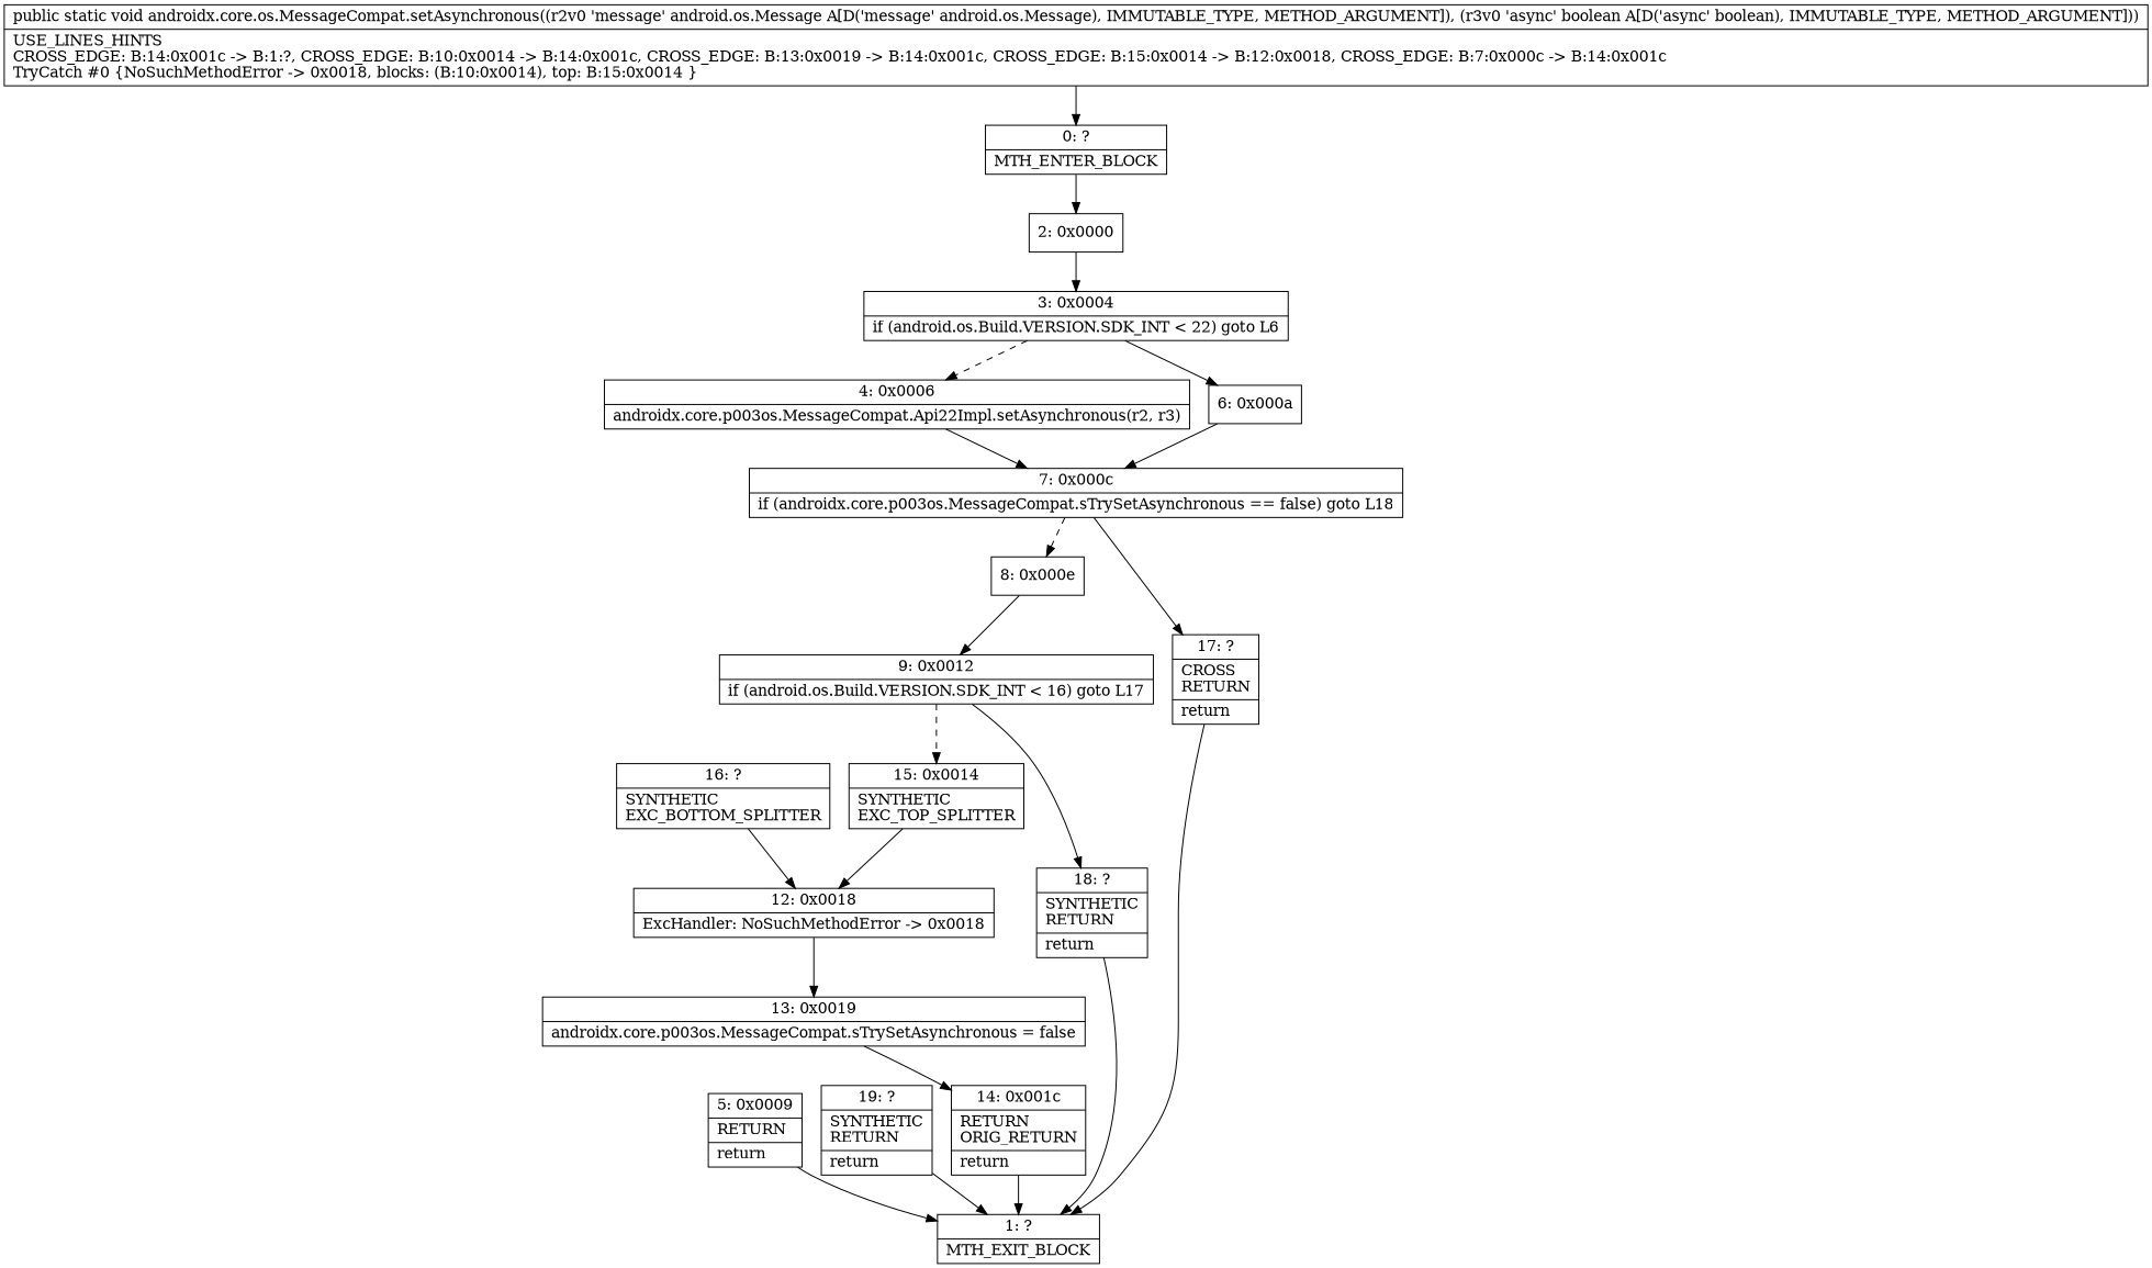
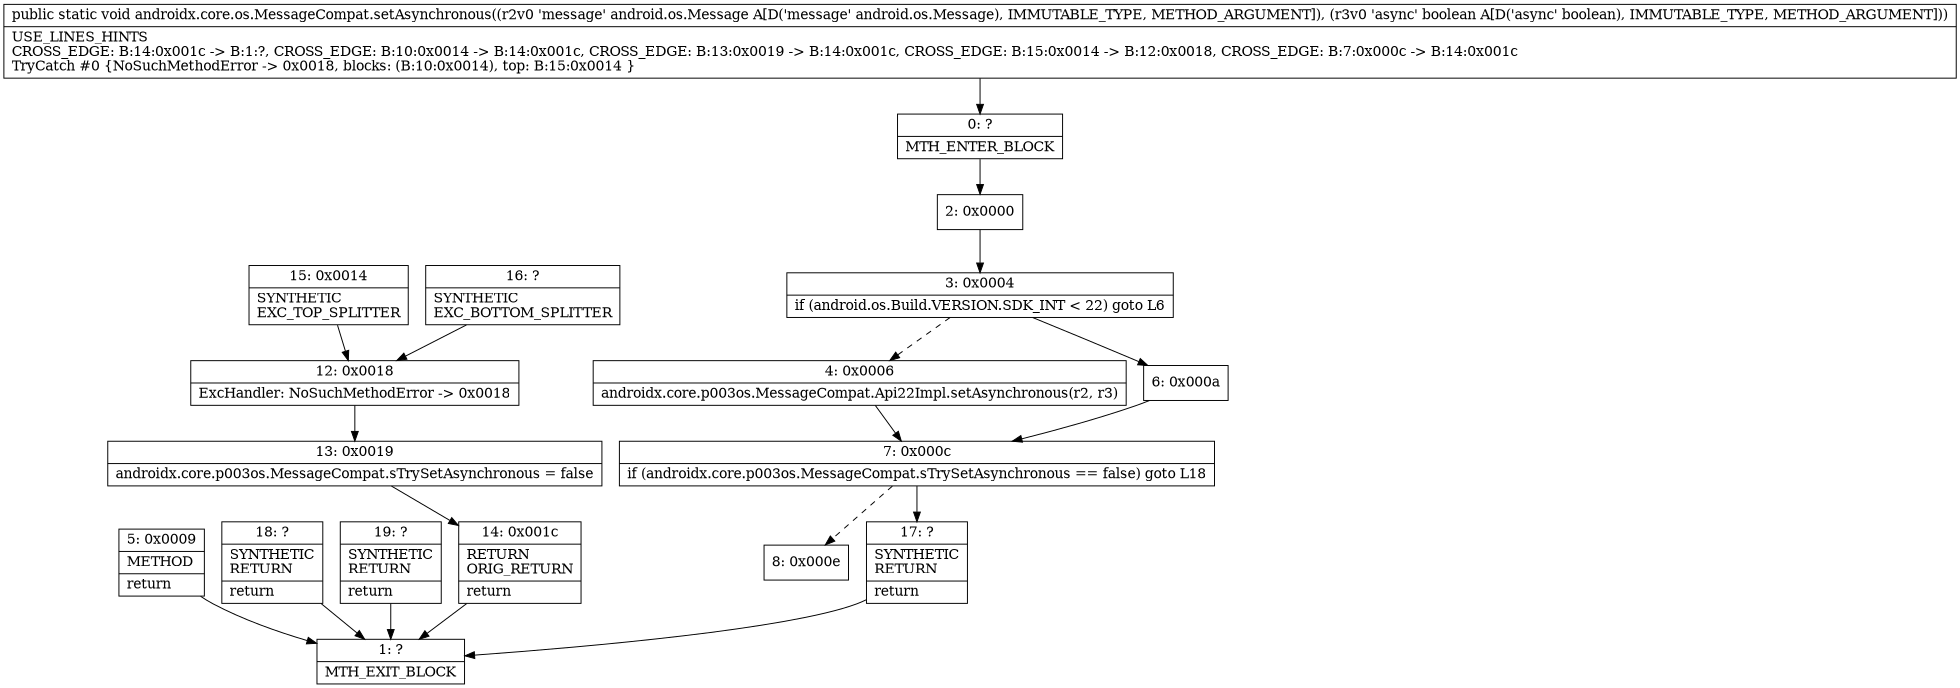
  digraph {
    node [shape=record]
    n1 [label="{0\:\ ?|MTH_ENTER_BLOCK\l}"]
    n2 [label="{2\:\ 0x0000}"]
    n3 [label="{3\:\ 0x0004|if (android.os.Build.VERSION.SDK_INT \< 22) goto L6\l}"]
    n4 [label="{4\:\ 0x0006|androidx.core.p003os.MessageCompat.Api22Impl.setAsynchronous(r2, r3)\l}"]
    n5 [label="{6\:\ 0x000a}"]
    n6 [label="{7\:\ 0x000c|if (androidx.core.p003os.MessageCompat.sTrySetAsynchronous == false) goto L18\l}"]
-   n7 [label="{5\:\ 0x0009|RETURN\l|return\l}"]
+   n7 [label="{5\:\ 0x0009|METHOD\l|return\l}"]
    n8 [label="{1\:\ ?|MTH_EXIT_BLOCK\l}"]
    n9 [label="{8\:\ 0x000e}"]
-   n10 [label="{17\:\ ?|CROSS\lRETURN\l|return\l}"]
-   n11 [label="{9\:\ 0x0012|if (android.os.Build.VERSION.SDK_INT \< 16) goto L17\l}"]
+   n10 [label="{17\:\ ?|SYNTHETIC\lRETURN\l|return\l}"]
    n12 [label="{15\:\ 0x0014|SYNTHETIC\lEXC_TOP_SPLITTER\l}"]
    n13 [label="{18\:\ ?|SYNTHETIC\lRETURN\l|return\l}"]
    n14 [label="{12\:\ 0x0018|ExcHandler: NoSuchMethodError \-\> 0x0018\l}"]
    n15 [label="{13\:\ 0x0019|androidx.core.p003os.MessageCompat.sTrySetAsynchronous = false\l}"]
    n16 [label="{16\:\ ?|SYNTHETIC\lEXC_BOTTOM_SPLITTER\l}"]
    n17 [label="{19\:\ ?|SYNTHETIC\lRETURN\l|return\l}"]
    n18 [label="{14\:\ 0x001c|RETURN\lORIG_RETURN\l|return\l}"]
    n19 [label="{public static void androidx.core.os.MessageCompat.setAsynchronous((r2v0 'message' android.os.Message A[D('message' android.os.Message), IMMUTABLE_TYPE, METHOD_ARGUMENT]), (r3v0 'async' boolean A[D('async' boolean), IMMUTABLE_TYPE, METHOD_ARGUMENT]))  | USE_LINES_HINTS\lCROSS_EDGE: B:14:0x001c \-\> B:1:?, CROSS_EDGE: B:10:0x0014 \-\> B:14:0x001c, CROSS_EDGE: B:13:0x0019 \-\> B:14:0x001c, CROSS_EDGE: B:15:0x0014 \-\> B:12:0x0018, CROSS_EDGE: B:7:0x000c \-\> B:14:0x001c\lTryCatch #0 \{NoSuchMethodError \-\> 0x0018, blocks: (B:10:0x0014), top: B:15:0x0014 \}\l}"]
    n1 -> n2
    n2 -> n3
    n3 -> n4 [style=dashed]
    n3 -> n5
    n4 -> n6
    n5 -> n6
    n6 -> n9 [style=dashed]
    n6 -> n10
    n7 -> n8
-   n9 -> n11
    n10 -> n8
-   n11 -> n12 [style=dashed]
-   n11 -> n13
    n12 -> n14
    n13 -> n8
    n14 -> n15
    n15 -> n18
    n16 -> n14
    n17 -> n8
    n18 -> n8
    n19 -> n1
  }
